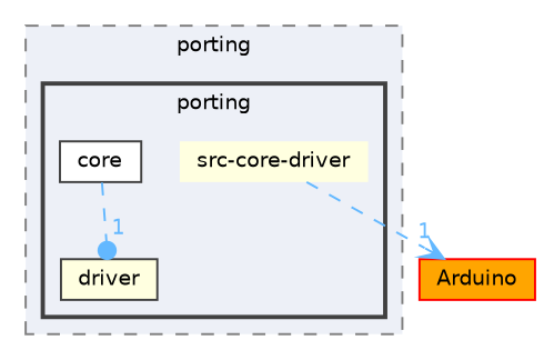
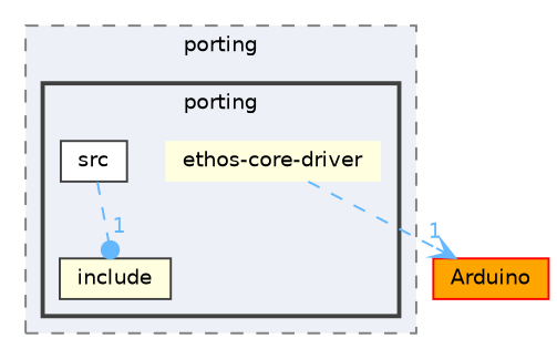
  digraph {
    compound=true
    node [fillcolor=lightyellow fontname=Helvetica fontsize=10 shape=box style=filled color=grey25]
    edge [color=steelblue1 fontcolor=steelblue1 fontname=Helvetica fontsize=10 headlabel=1 labeldistance=1.5 labelfontname=Helvetica labelfontsize=10 style=dashed]
-   n1 [height=0.2 label="src-core-driver" shape=plaintext width=0.4 color=""]
-   n2 [height=0.2 label=driver width=0.4]
-   n3 [fillcolor=white height=0.2 label=core width=0.4]
+   n1 [height=0.2 label="ethos-core-driver" shape=plaintext width=0.4 color=""]
+   n2 [height=0.2 label=include width=0.4]
+   n3 [fillcolor=white height=0.2 label=src width=0.4]
    n4 [color=red fillcolor=orange height=0.2 label=Arduino width=0.4]
    subgraph cluster_1 {
      bgcolor="#edf0f7"
      fontname=Helvetica
      fontsize=10
      label=porting
      pencolor=grey50
      style="filled,dashed"
      subgraph cluster_2 {
        bgcolor="#edf0f7"
        fontname=Helvetica
        fontsize=10
        label=porting
        pencolor=grey25
        style="filled,bold"
        n1
        n2
        n3
      }
    }
    n1 -> n4 [arrowhead=vee]
    n3 -> n2 [arrowhead=dot]
  }
